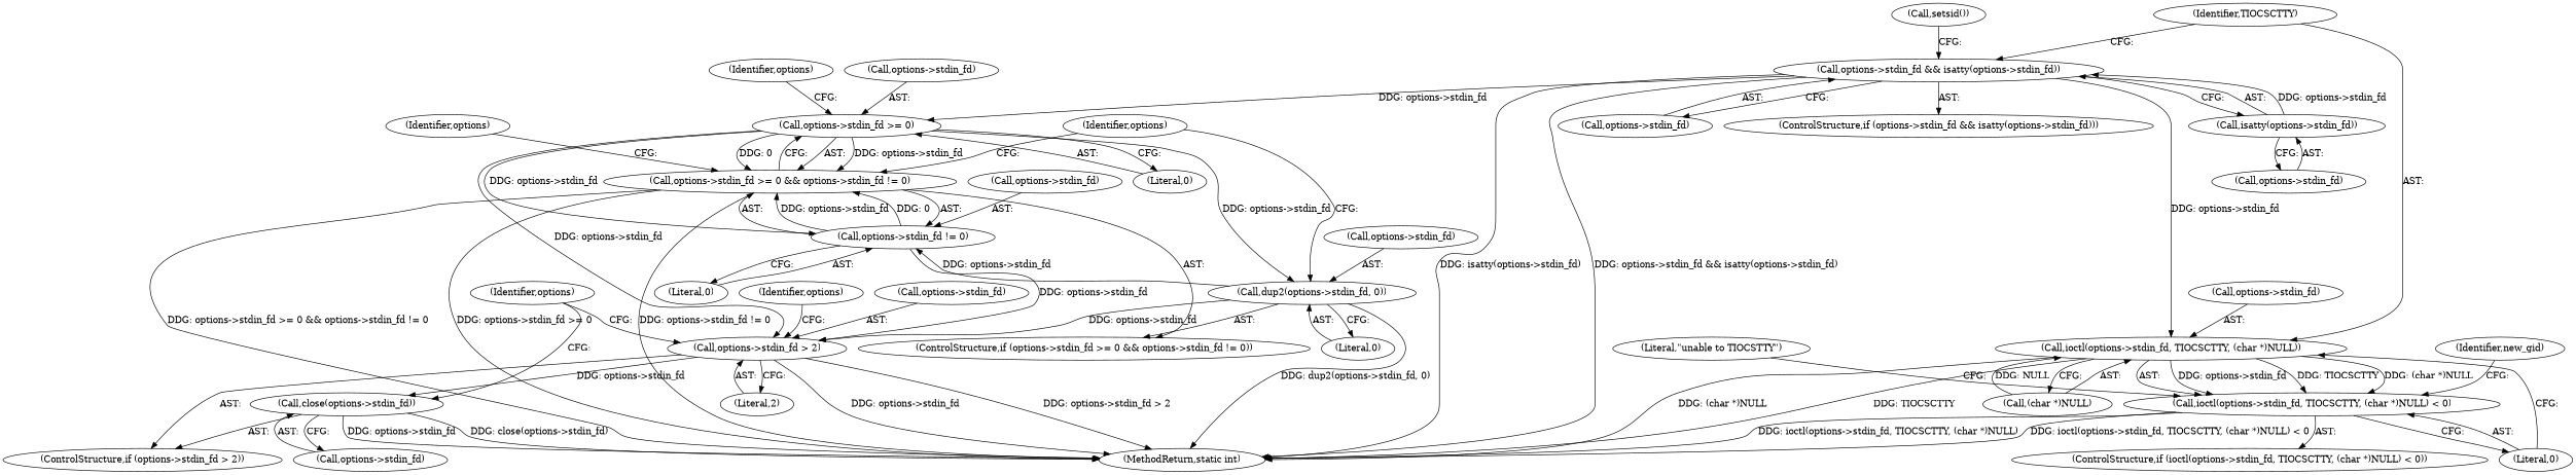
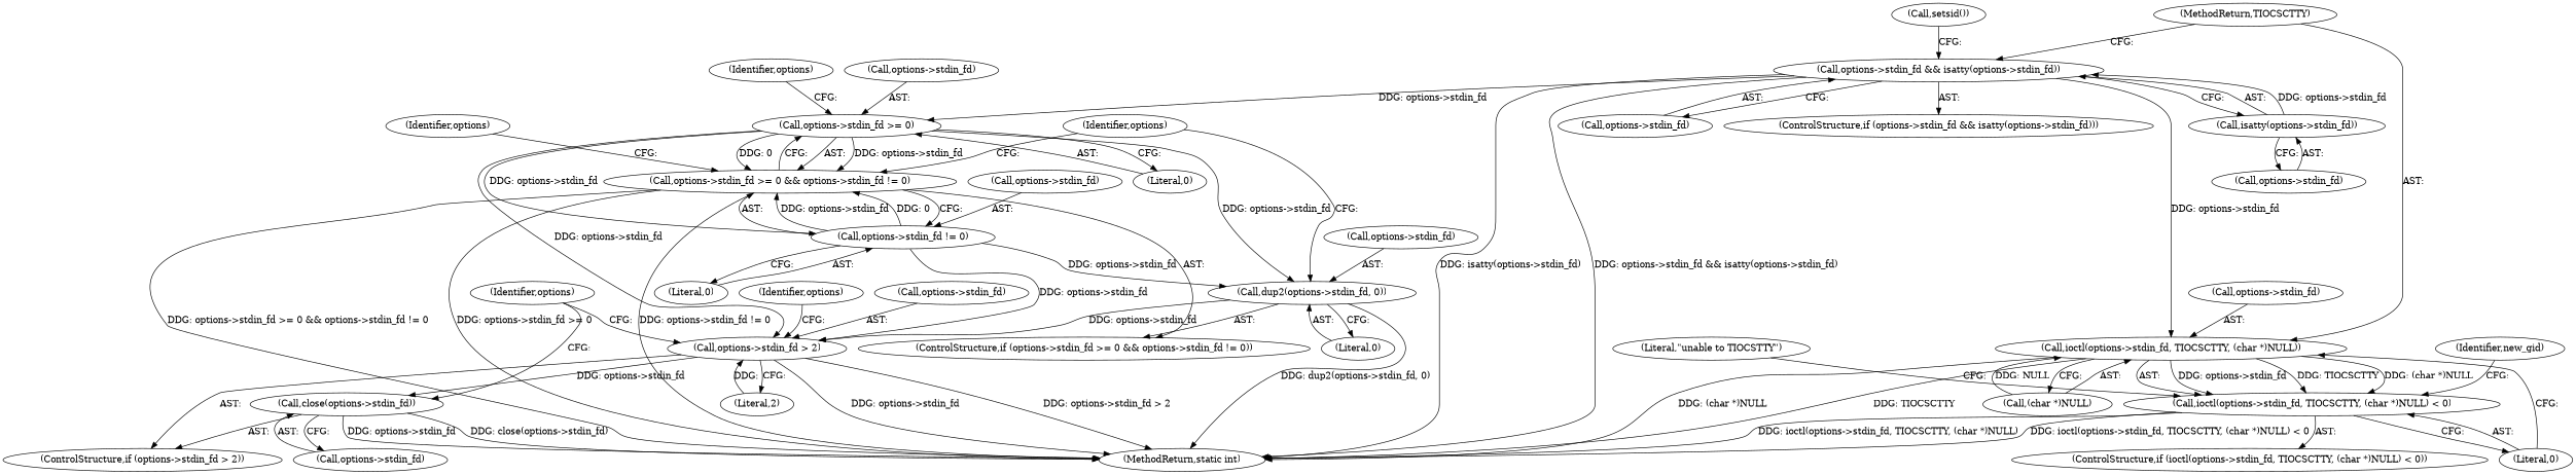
  digraph {
    n1 [label="(Call,options->stdin_fd && isatty(options->stdin_fd))"]
    n2 [label="(Call,isatty(options->stdin_fd))"]
    n3 [label="(Call,ioctl(options->stdin_fd, TIOCSCTTY, (char *)NULL))"]
    n4 [label="(Call,options->stdin_fd >= 0)"]
    n5 [label="(Call,options->stdin_fd)"]
    n6 [label="(ControlStructure,if (options->stdin_fd && isatty(options->stdin_fd)))"]
    n7 [label="(MethodReturn,static int)"]
    n8 [label="(Call,options->stdin_fd)"]
    n9 [label="(Call,ioctl(options->stdin_fd, TIOCSCTTY, (char *)NULL) < 0)"]
    n10 [label="(Call,(char *)NULL)"]
    n11 [label="(Call,options->stdin_fd >= 0 && options->stdin_fd != 0)"]
    n12 [label="(Call,options->stdin_fd != 0)"]
    n13 [label="(Call,dup2(options->stdin_fd, 0))"]
    n14 [label="(Call,options->stdin_fd > 2)"]
    n15 [label="(Literal,0)"]
    n16 [label="(Literal,0)"]
    n17 [label="(ControlStructure,if (ioctl(options->stdin_fd, TIOCSCTTY, (char *)NULL) < 0))"]
    n18 [label="(ControlStructure,if (options->stdin_fd >= 0 && options->stdin_fd != 0))"]
    n19 [label="(Literal,0)"]
    n20 [label="(Literal,0)"]
    n21 [label="(Call,close(options->stdin_fd))"]
    n22 [label="(ControlStructure,if (options->stdin_fd > 2))"]
    n23 [label="(Literal,2)"]
    n24 [label="(Call,options->stdin_fd)"]
    n25 [label="(Call,options->stdin_fd)"]
    n26 [label="(Identifier,new_gid)"]
    n27 [label="(Call,options->stdin_fd)"]
    n28 [label="(Identifier,options)"]
    n29 [label="(Literal,\"unable to TIOCSTTY\")"]
    n30 [label="(Call,options->stdin_fd)"]
    n31 [label="(Identifier,options)"]
    n32 [label="(Call,options->stdin_fd)"]
-   n33 [label="(Identifier,TIOCSCTTY)"]
+   n33 [label="(MethodReturn,TIOCSCTTY)"]
    n34 [label="(Call,setsid())"]
    n35 [label="(Identifier,options)"]
    n36 [label="(Identifier,options)"]
    n37 [label="(Call,options->stdin_fd)"]
    n38 [label="(Identifier,options)"]
    n1 -> n2 [label="CFG: "]
    n1 -> n3 [label="DDG: options->stdin_fd"]
    n1 -> n4 [label="DDG: options->stdin_fd"]
    n1 -> n5 [label="CFG: "]
    n1 -> n6 [label="AST: "]
    n1 -> n7 [label="DDG: isatty(options->stdin_fd)"]
    n1 -> n7 [label="DDG: options->stdin_fd && isatty(options->stdin_fd)"]
    n2 -> n1 [label="AST: "]
    n2 -> n1 [label="DDG: options->stdin_fd"]
    n2 -> n8 [label="CFG: "]
    n3 -> n7 [label="DDG: TIOCSCTTY"]
    n3 -> n7 [label="DDG: (char *)NULL"]
    n3 -> n9 [label="AST: "]
    n3 -> n9 [label="DDG: options->stdin_fd"]
    n3 -> n9 [label="DDG: TIOCSCTTY"]
    n3 -> n9 [label="DDG: (char *)NULL"]
    n3 -> n10 [label="CFG: "]
    n4 -> n11 [label="AST: "]
    n4 -> n11 [label="DDG: options->stdin_fd"]
    n4 -> n11 [label="DDG: 0"]
    n4 -> n12 [label="DDG: options->stdin_fd"]
    n4 -> n13 [label="DDG: options->stdin_fd"]
    n4 -> n14 [label="DDG: options->stdin_fd"]
    n4 -> n15 [label="CFG: "]
    n5 -> n1 [label="AST: "]
    n8 -> n2 [label="AST: "]
    n9 -> n7 [label="DDG: ioctl(options->stdin_fd, TIOCSCTTY, (char *)NULL)"]
    n9 -> n7 [label="DDG: ioctl(options->stdin_fd, TIOCSCTTY, (char *)NULL) < 0"]
    n9 -> n16 [label="CFG: "]
    n9 -> n17 [label="AST: "]
    n10 -> n3 [label="AST: "]
    n10 -> n3 [label="DDG: NULL"]
    n11 -> n4 [label="CFG: "]
    n11 -> n7 [label="DDG: options->stdin_fd != 0"]
    n11 -> n7 [label="DDG: options->stdin_fd >= 0 && options->stdin_fd != 0"]
    n11 -> n7 [label="DDG: options->stdin_fd >= 0"]
-   n11 -> n12 [label="AST: "]
+   n11 -> n12 [label="CFG: "]
    n11 -> n18 [label="AST: "]
    n12 -> n11 [label="AST: "]
    n12 -> n11 [label="DDG: options->stdin_fd"]
    n12 -> n11 [label="DDG: 0"]
-   n13 -> n12 [label="DDG: options->stdin_fd"]
+   n12 -> n13 [label="DDG: options->stdin_fd"]
    n12 -> n14 [label="DDG: options->stdin_fd"]
    n12 -> n19 [label="CFG: "]
    n13 -> n7 [label="DDG: dup2(options->stdin_fd, 0)"]
    n13 -> n14 [label="DDG: options->stdin_fd"]
    n13 -> n18 [label="AST: "]
    n13 -> n20 [label="CFG: "]
    n14 -> n7 [label="DDG: options->stdin_fd > 2"]
    n14 -> n7 [label="DDG: options->stdin_fd"]
    n14 -> n21 [label="DDG: options->stdin_fd"]
    n14 -> n22 [label="AST: "]
    n14 -> n23 [label="CFG: "]
    n15 -> n4 [label="AST: "]
    n16 -> n3 [label="CFG: "]
    n16 -> n9 [label="AST: "]
    n19 -> n12 [label="AST: "]
    n20 -> n13 [label="AST: "]
    n21 -> n7 [label="DDG: options->stdin_fd"]
    n21 -> n7 [label="DDG: close(options->stdin_fd)"]
    n21 -> n22 [label="AST: "]
    n21 -> n24 [label="CFG: "]
-   n23 -> n14 [label="AST: "]
+   n23 -> n14 [label="DDG: "]
    n24 -> n21 [label="AST: "]
    n25 -> n3 [label="AST: "]
    n26 -> n9 [label="CFG: "]
    n27 -> n13 [label="AST: "]
    n28 -> n14 [label="CFG: "]
    n29 -> n9 [label="CFG: "]
    n30 -> n4 [label="AST: "]
    n31 -> n11 [label="CFG: "]
    n32 -> n12 [label="AST: "]
    n33 -> n1 [label="CFG: "]
    n33 -> n3 [label="AST: "]
    n34 -> n1 [label="CFG: "]
    n35 -> n14 [label="CFG: "]
    n35 -> n21 [label="CFG: "]
    n36 -> n4 [label="CFG: "]
    n37 -> n14 [label="AST: "]
    n38 -> n11 [label="CFG: "]
    n38 -> n13 [label="CFG: "]
  }
